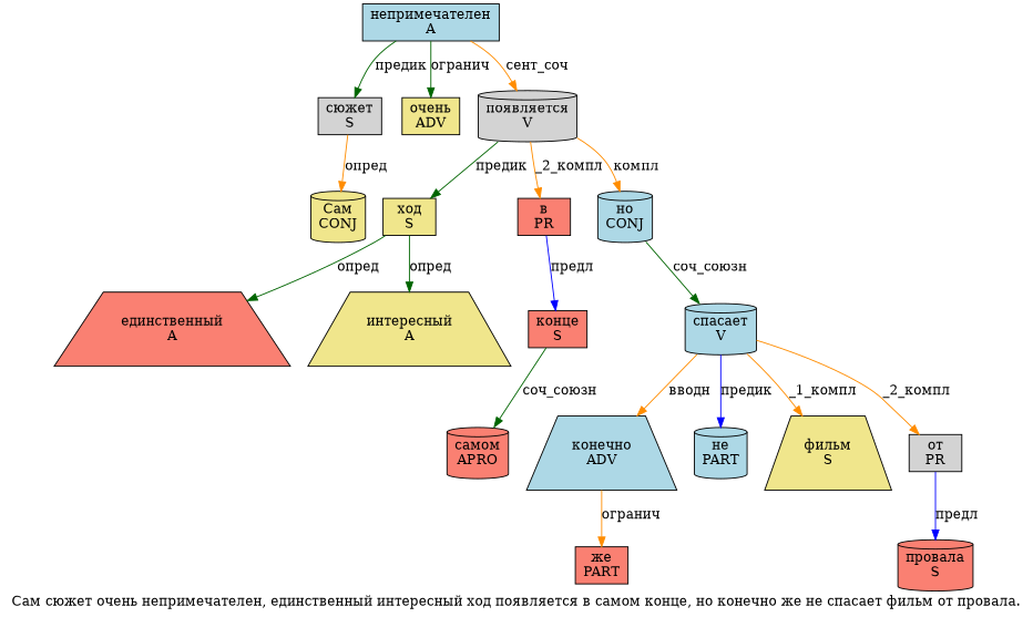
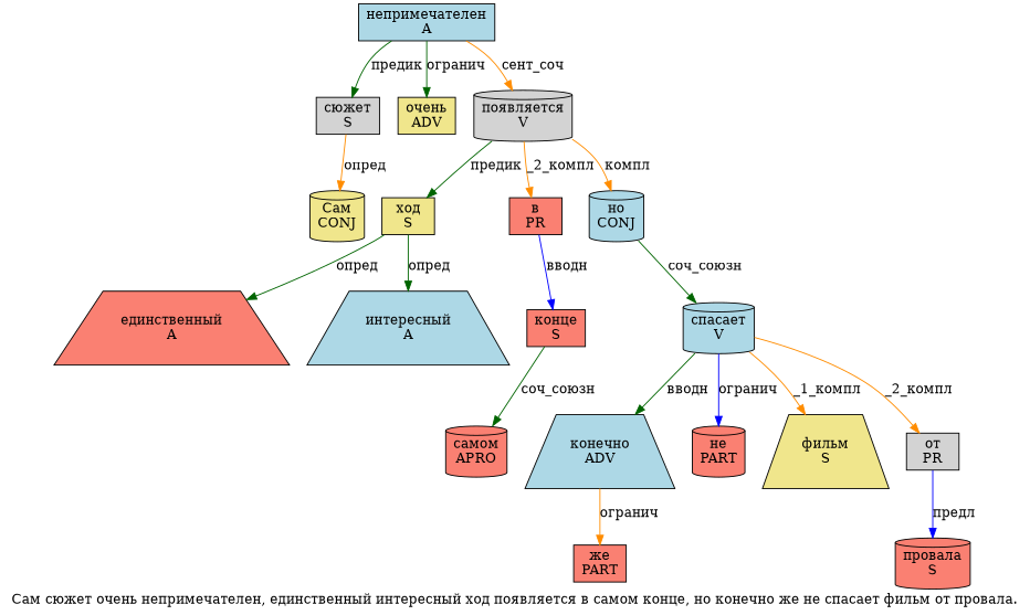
  digraph {
    label="Сам сюжет очень непримечателен, единственный интересный ход появляется в самом конце, но конечно же не спасает фильм от провала."
    node [fillcolor=lightblue penwidth=1 shape=box style=filled]
    edge [color=darkgreen]
    n1 [fillcolor=khaki label="Сам\nCONJ" shape=cylinder]
    n2 [fillcolor=lightgrey label="сюжет\nS"]
    n3 [fillcolor=khaki label="очень\nADV"]
    n4 [label="непримечателен\nA"]
    n5 [fillcolor=lightgrey label="появляется\nV" shape=cylinder]
    n6 [fillcolor=khaki label="ход\nS"]
    n7 [fillcolor=salmon label="в\nPR"]
    n8 [label="но\nCONJ" shape=cylinder]
    n9 [fillcolor=salmon label="единственный\nA" shape=trapezium]
-   n10 [fillcolor=khaki label="интересный\nA" shape=trapezium]
+   n10 [label="интересный\nA" shape=trapezium]
    n11 [fillcolor=salmon label="конце\nS"]
    n12 [label="спасает\nV" shape=cylinder]
    n13 [fillcolor=salmon label="самом\nAPRO" shape=cylinder]
    n14 [label="конечно\nADV" shape=trapezium]
-   n15 [label="не\nPART" shape=cylinder]
+   n15 [fillcolor=salmon label="не\nPART" shape=cylinder]
    n16 [fillcolor=khaki label="фильм\nS" shape=trapezium]
    n17 [fillcolor=lightgrey label="от\nPR"]
    n18 [fillcolor=salmon label="же\nPART"]
    n19 [fillcolor=salmon label="провала\nS" shape=cylinder]
    n2 -> n1 [color=darkorange label="опред"]
    n4 -> n2 [label="предик"]
    n4 -> n3 [label="огранич"]
    n4 -> n5 [color=darkorange label="сент_соч"]
    n5 -> n6 [label="предик"]
    n5 -> n7 [color=darkorange label="_2_компл"]
    n5 -> n8 [color=darkorange label="компл"]
    n6 -> n9 [label="опред"]
    n6 -> n10 [label="опред"]
-   n7 -> n11 [color=blue label="предл"]
+   n7 -> n11 [color=blue label="вводн"]
    n8 -> n12 [label="соч_союзн"]
    n11 -> n13 [label="соч_союзн"]
-   n12 -> n14 [color=darkorange label="вводн"]
-   n12 -> n15 [color=blue label="предик"]
+   n12 -> n14 [label="вводн"]
+   n12 -> n15 [color=blue label="огранич"]
    n12 -> n16 [color=darkorange label="_1_компл"]
    n12 -> n17 [color=darkorange label="_2_компл"]
    n14 -> n18 [color=darkorange label="огранич"]
    n17 -> n19 [color=blue label="предл"]
  }
